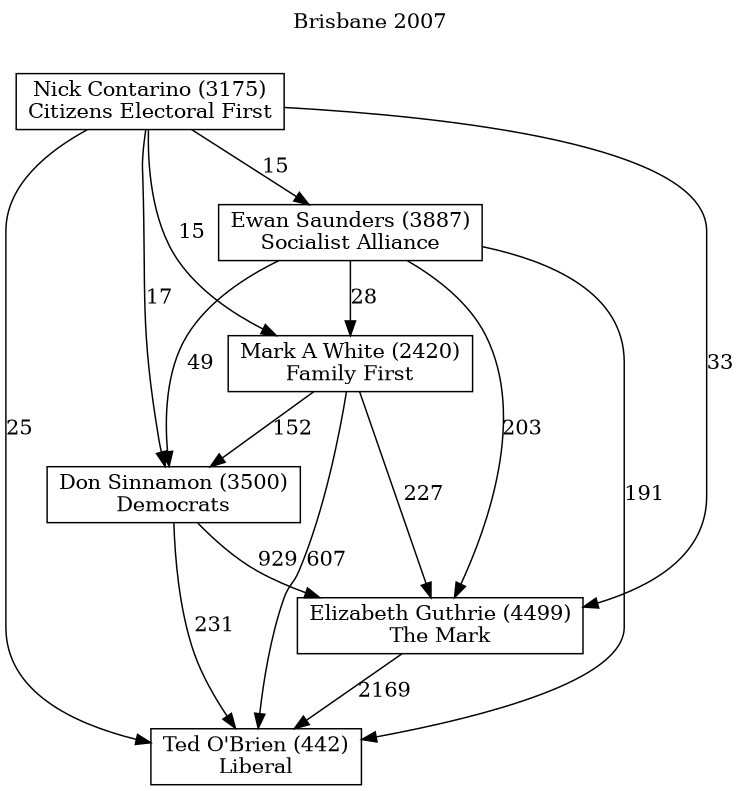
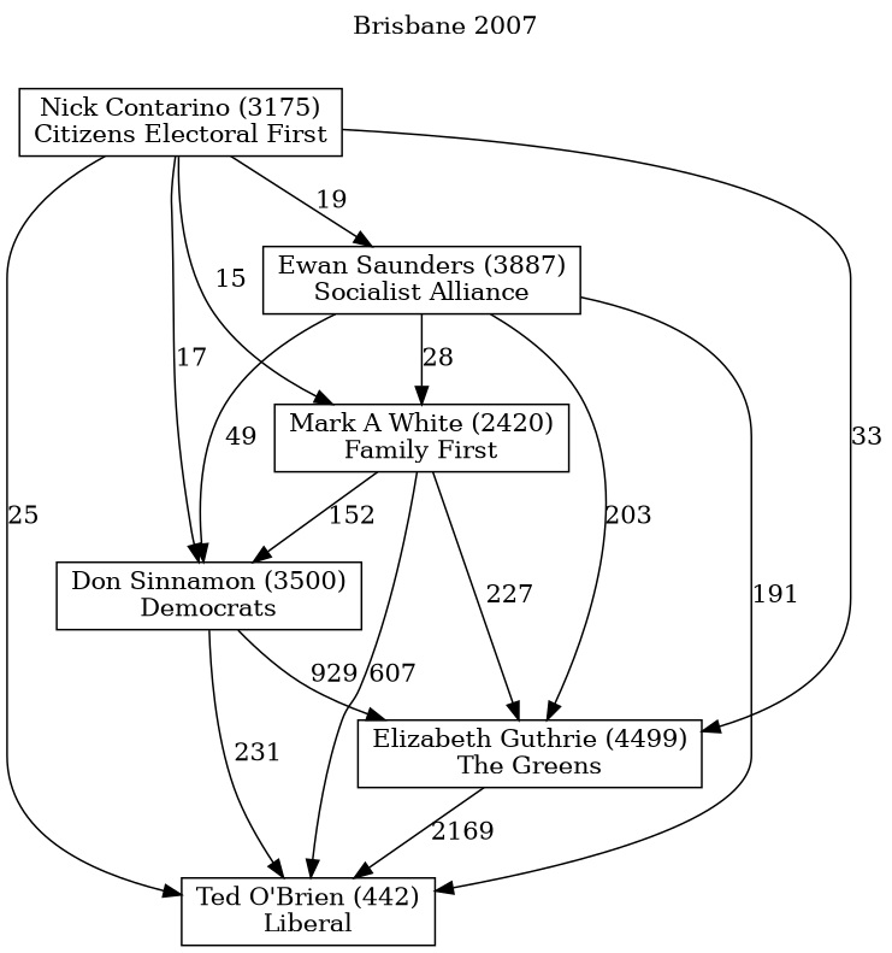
  digraph {
    label="Brisbane 2007"
    labelloc=t
    mclimit=10
    node [shape=box]
    n1 [label="Ted O'Brien (442)\nLiberal"]
-   n2 [label="Elizabeth Guthrie (4499)\nThe Mark"]
+   n2 [label="Elizabeth Guthrie (4499)\nThe Greens"]
    n3 [label="Don Sinnamon (3500)\nDemocrats"]
    n4 [label="Mark A White (2420)\nFamily First"]
    n5 [label="Ewan Saunders (3887)\nSocialist Alliance"]
    n6 [label="Nick Contarino (3175)\nCitizens Electoral First"]
    n2 -> n1 [label=2169]
    n3 -> n1 [label=231]
    n3 -> n2 [label=929]
    n4 -> n1 [label=607]
    n4 -> n2 [label=227]
    n4 -> n3 [label=152]
    n5 -> n1 [label=191]
    n5 -> n2 [label=203]
    n5 -> n3 [label=49]
    n5 -> n4 [label=28]
    n6 -> n1 [label=25]
    n6 -> n2 [label=33]
    n6 -> n3 [label=17]
    n6 -> n4 [label=15]
-   n6 -> n5 [label=15]
+   n6 -> n5 [label=19]
  }
